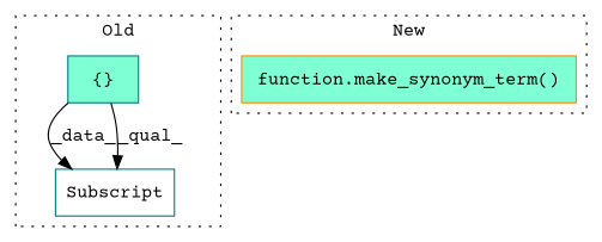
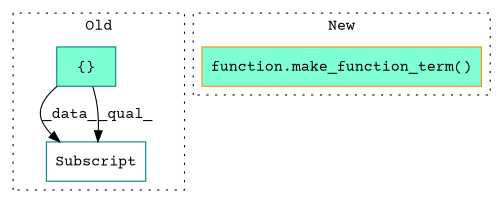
  digraph {
    fontname="Courier Prime"
    node [shape=box style=filled fillcolor=aquamarine color=teal fontname="Courier Prime"]
    edge [fontname="Courier Prime"]
    n1 [a=95 l="2,1" label="{}" s="722,723"]
    n2 [a=63 l="21,0" label=Subscript s="1579,0" fillcolor=white]
-   n3 [a=75 l=69 label="function.make_synonym_term()" s=1971 color=darkorange]
+   n3 [a=75 l=69 label="function.make_function_term()" s=1971 color=darkorange]
    subgraph cluster_1 {
      label=Old
      style=dotted
      n1
      n2
    }
    subgraph cluster_2 {
      label=New
      style=dotted
      n3
    }
    n1 -> n2 [label=_data_]
    n1 -> n2 [label=_qual_]
  }
